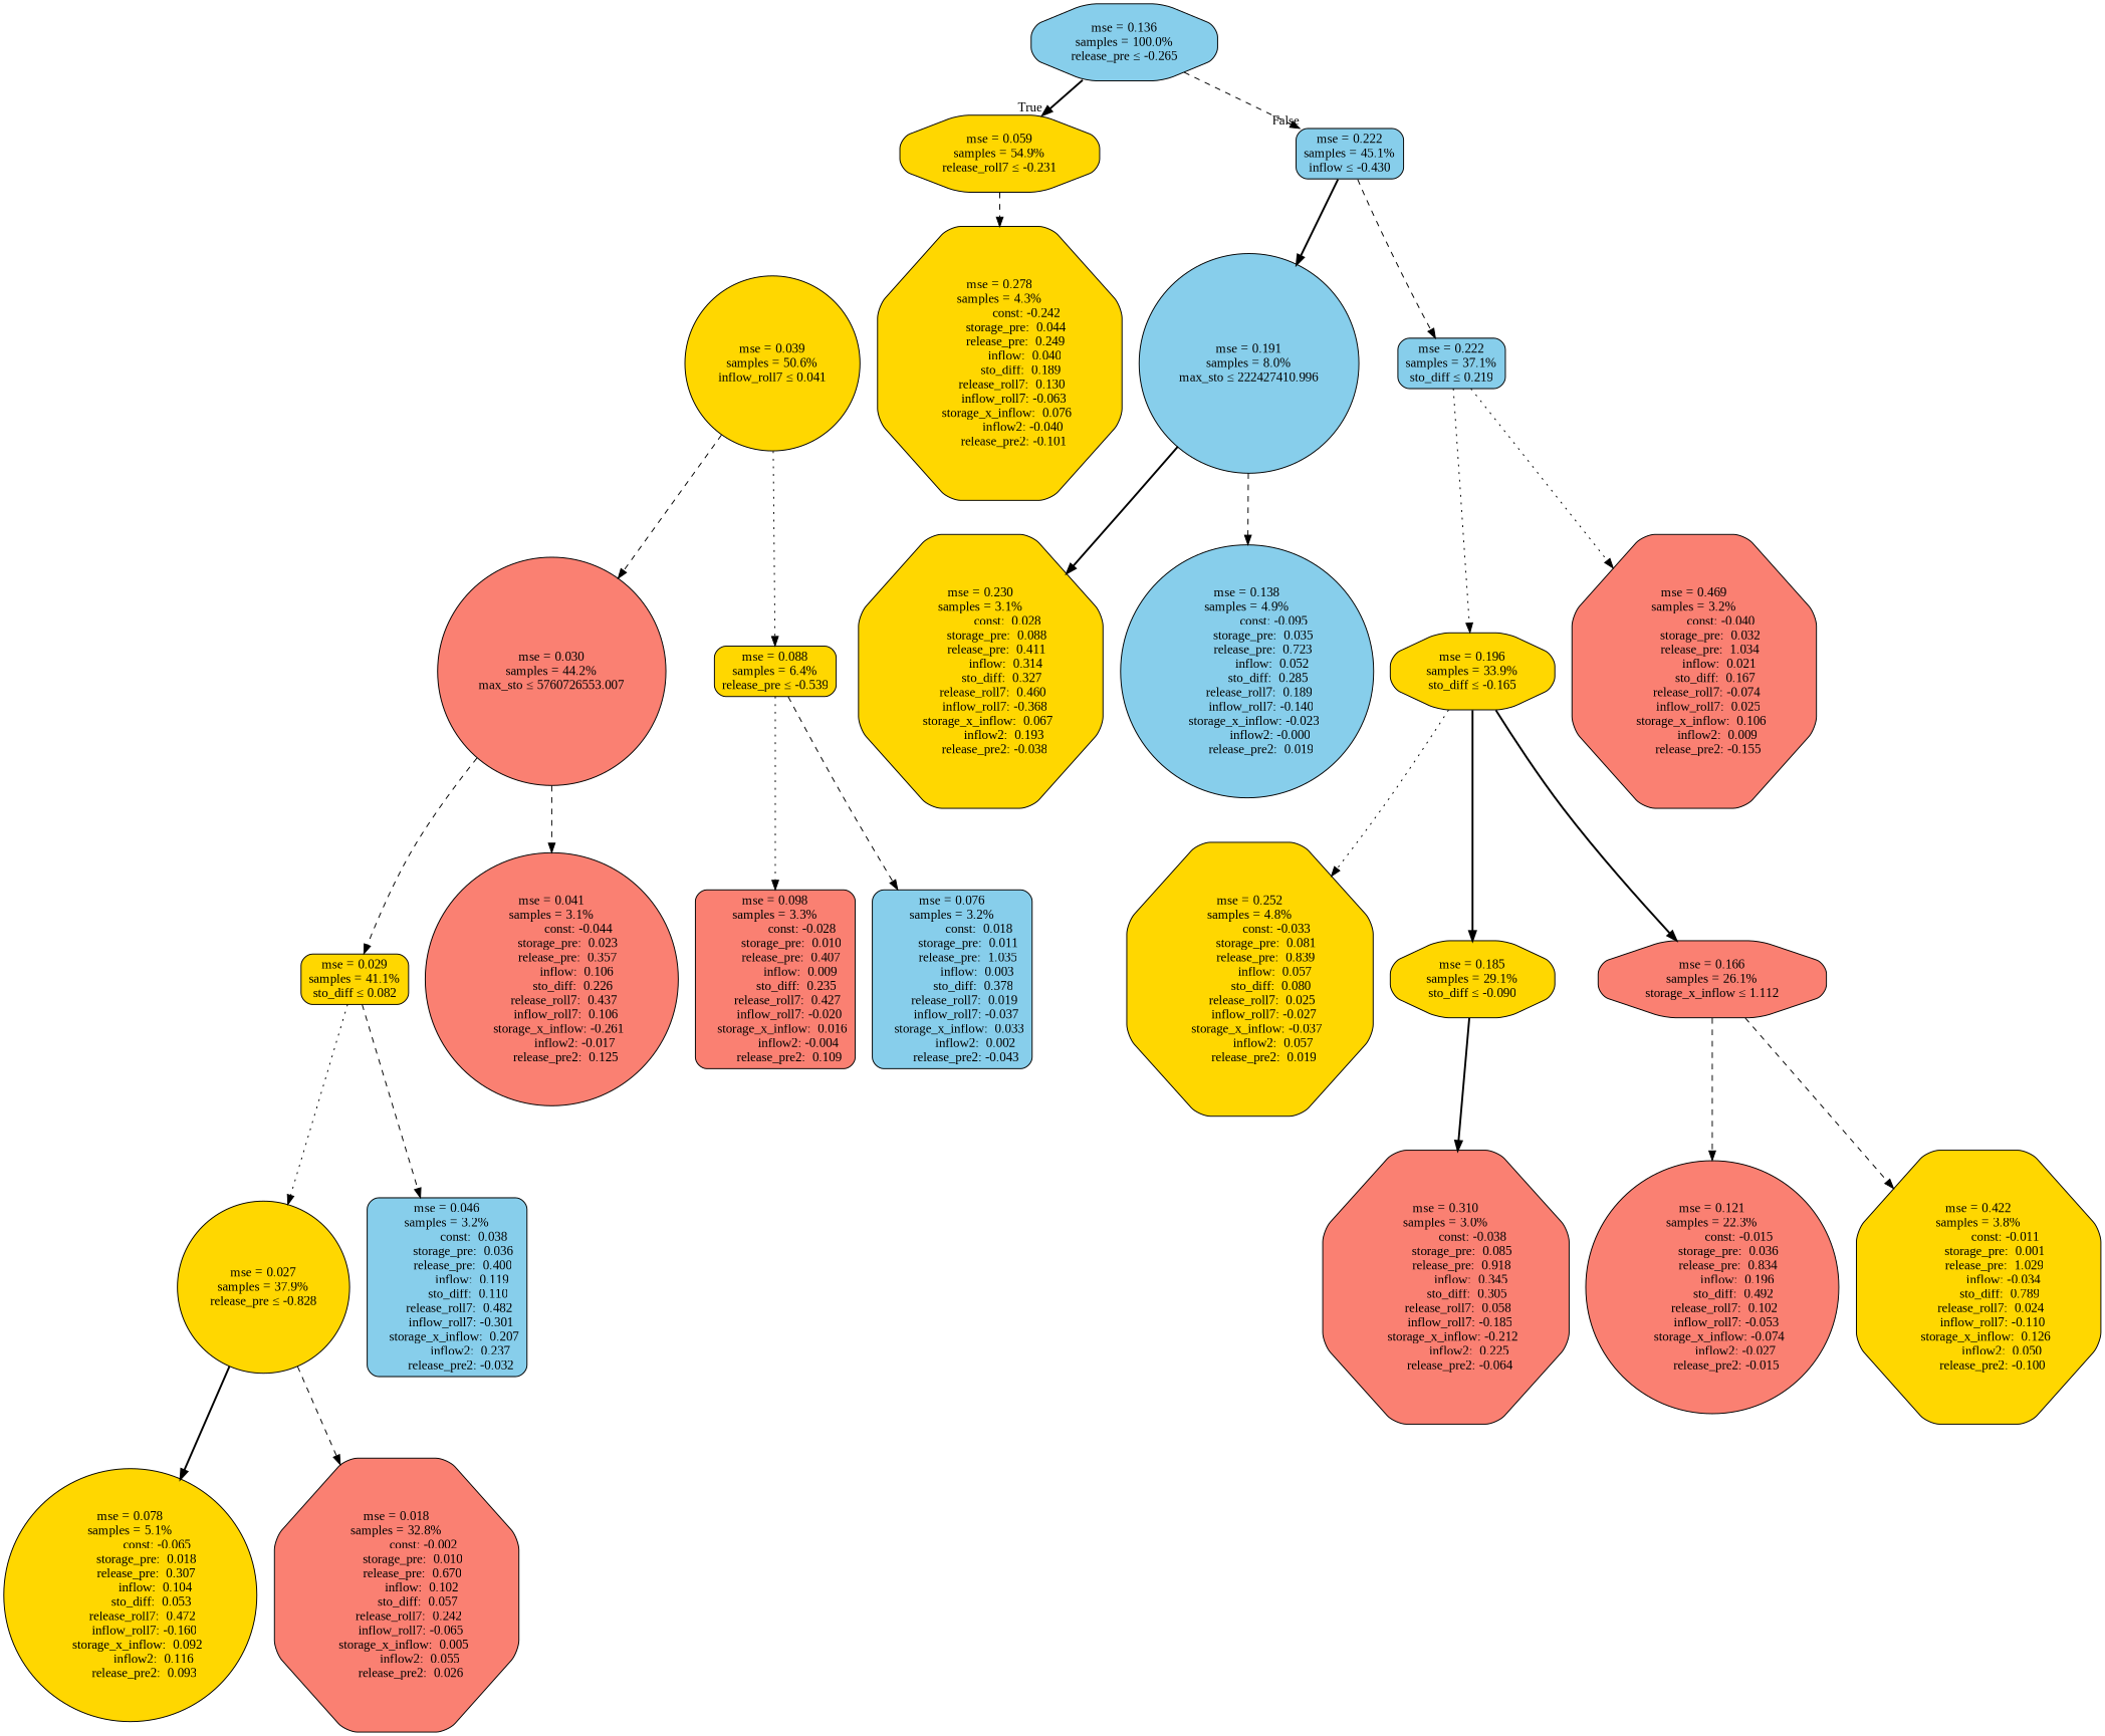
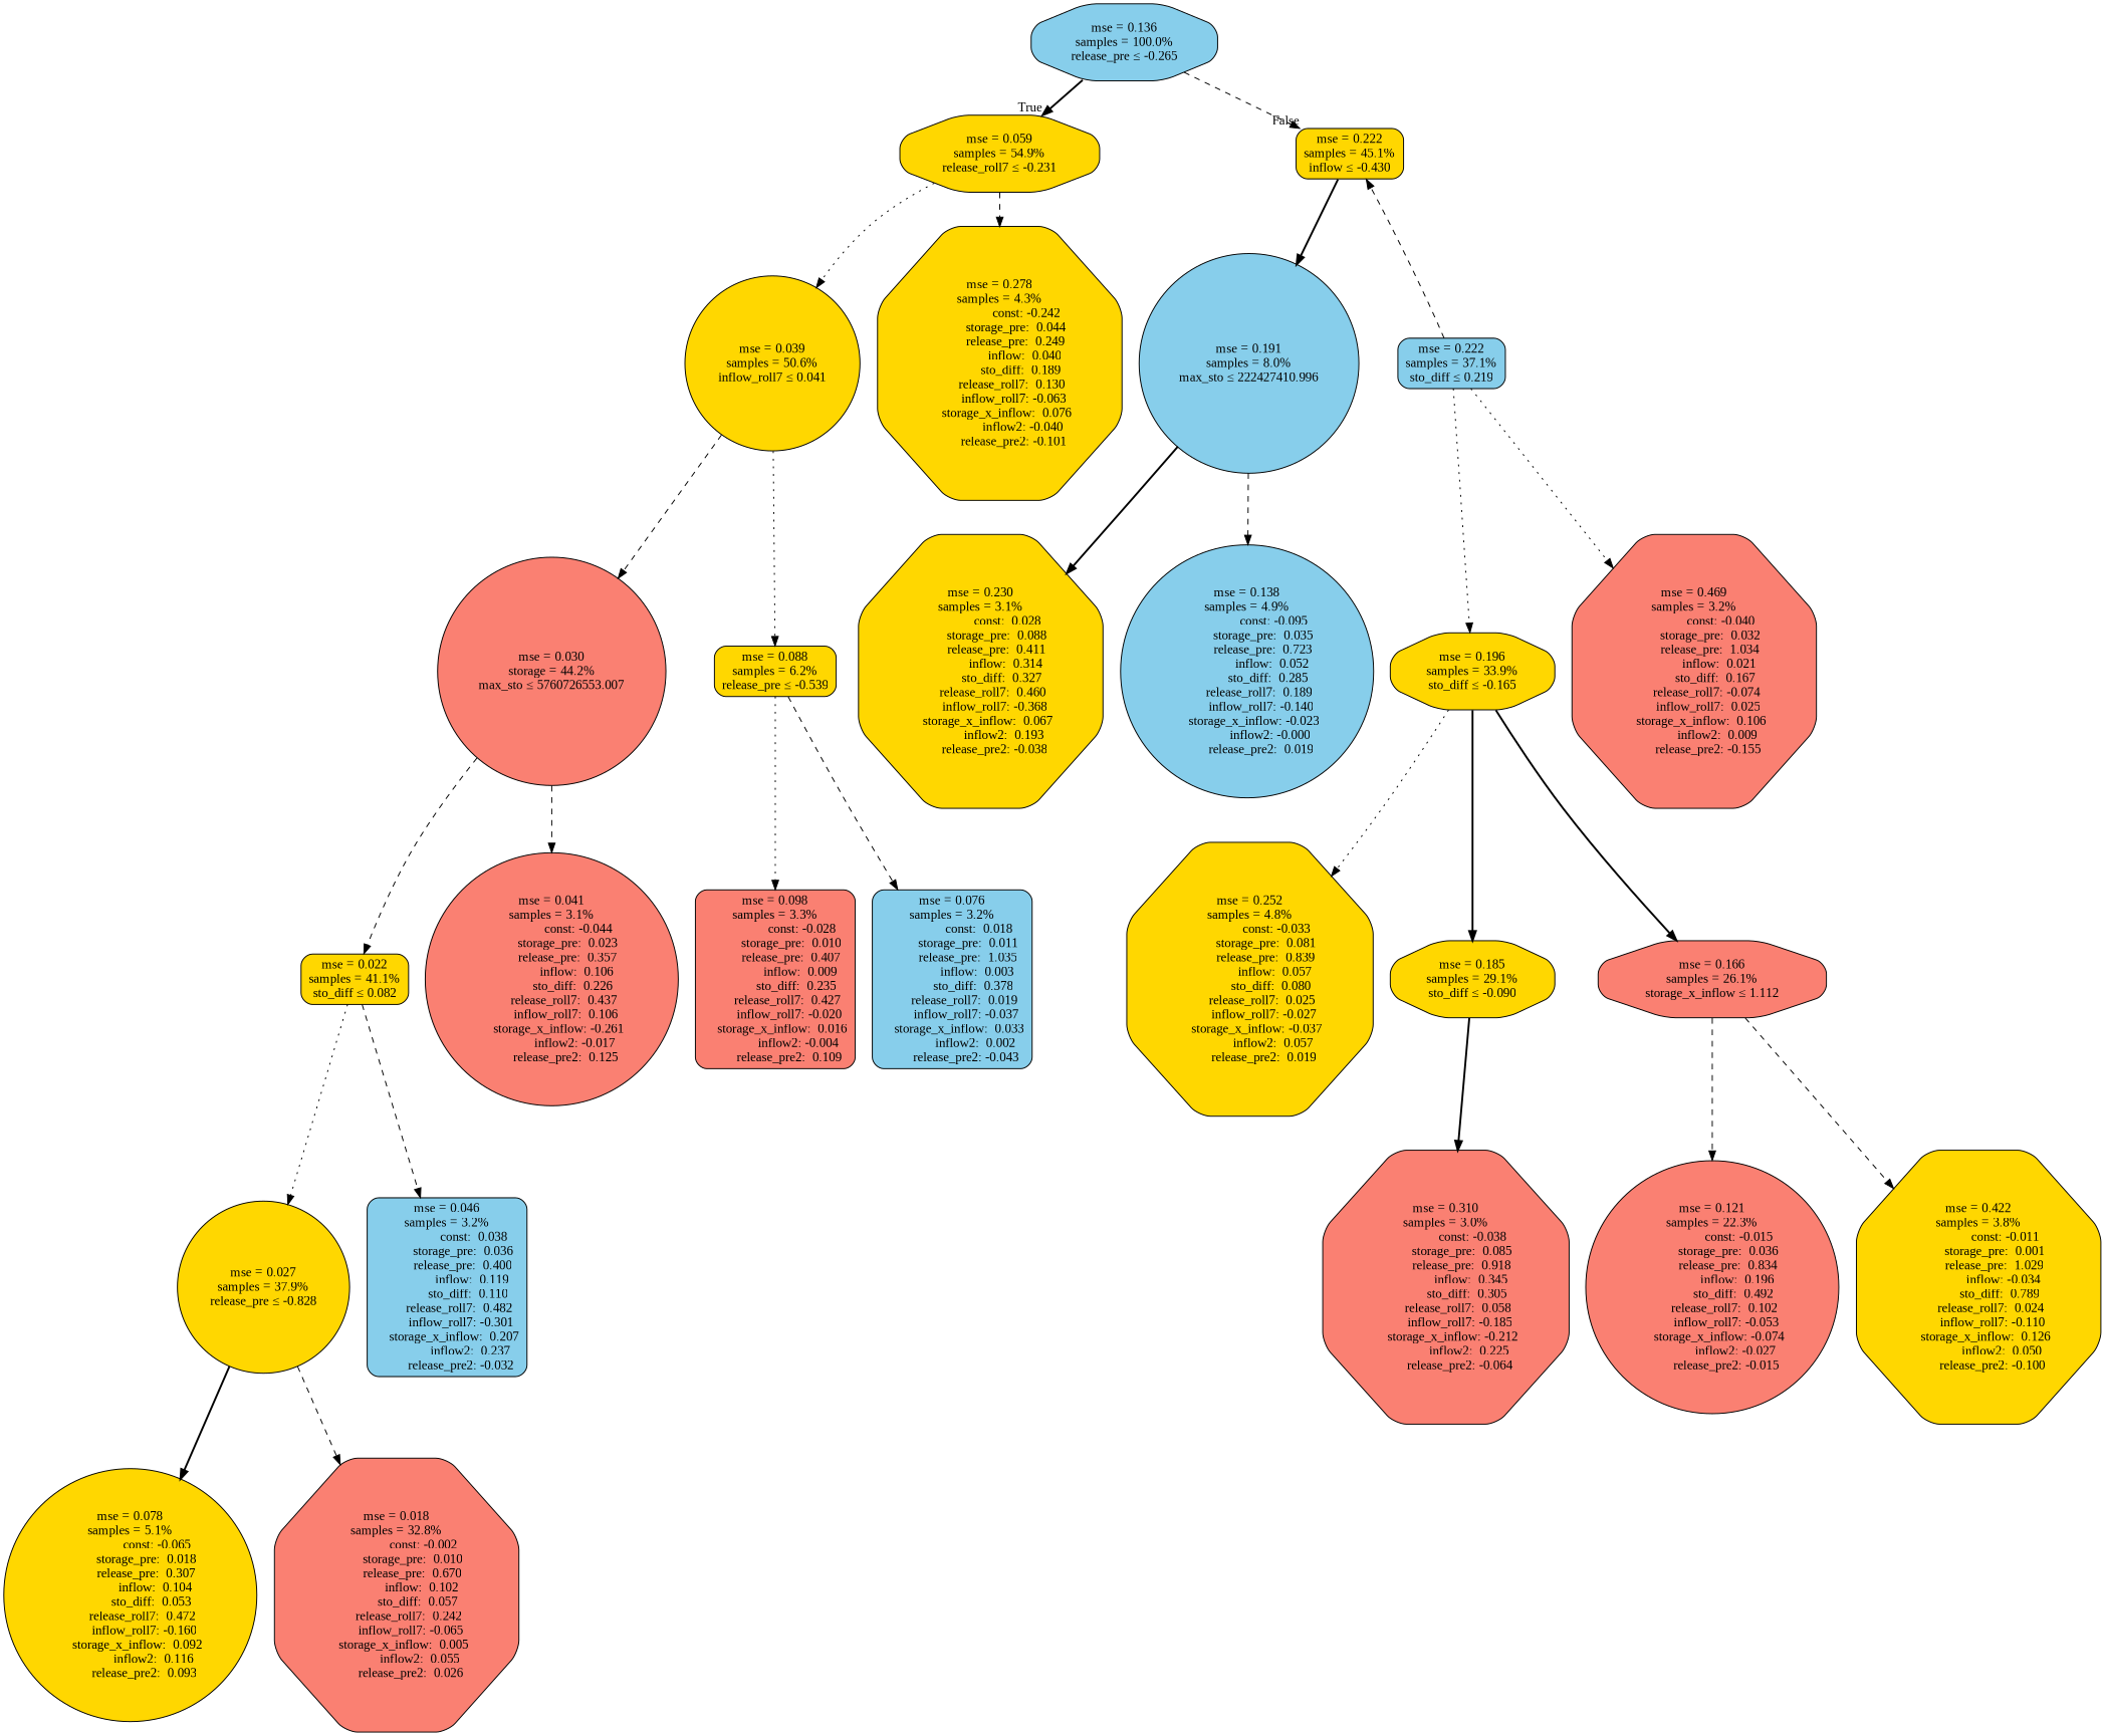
  digraph {
    fontname="Liberation Serif"
    node [color=black fillcolor=gold fontname="Liberation Serif" shape=octagon style="filled, rounded"]
    edge [fontname="Liberation Serif" style=dashed]
    n1 [fillcolor=skyblue label="mse = 0.136\nsamples = 100.0%\nrelease_pre &le; -0.265"]
    n2 [label="mse = 0.059\nsamples = 54.9%\nrelease_roll7 &le; -0.231"]
-   n3 [fillcolor=skyblue label="mse = 0.222\nsamples = 45.1%\ninflow &le; -0.430" shape=box]
+   n3 [label="mse = 0.222\nsamples = 45.1%\ninflow &le; -0.430" shape=box]
    n4 [label="mse = 0.039\nsamples = 50.6%\ninflow_roll7 &le; 0.041" shape=circle]
    n5 [label="mse = 0.278\nsamples = 4.3%\n               const: -0.242\n         storage_pre:  0.044\n         release_pre:  0.249\n              inflow:  0.040\n            sto_diff:  0.189\n       release_roll7:  0.130\n        inflow_roll7: -0.063\n    storage_x_inflow:  0.076\n             inflow2: -0.040\n        release_pre2: -0.101"]
    n6 [fillcolor=skyblue label="mse = 0.191\nsamples = 8.0%\nmax_sto &le; 222427410.996" shape=circle]
    n7 [fillcolor=skyblue label="mse = 0.222\nsamples = 37.1%\nsto_diff &le; 0.219" shape=box]
-   n8 [fillcolor=salmon label="mse = 0.030\nsamples = 44.2%\nmax_sto &le; 5760726553.007" shape=circle]
-   n9 [label="mse = 0.088\nsamples = 6.4%\nrelease_pre &le; -0.539" shape=box]
-   n10 [label="mse = 0.029\nsamples = 41.1%\nsto_diff &le; 0.082" shape=box]
+   n8 [fillcolor=salmon label="mse = 0.030\nstorage = 44.2%\nmax_sto &le; 5760726553.007" shape=circle]
+   n9 [label="mse = 0.088\nsamples = 6.2%\nrelease_pre &le; -0.539" shape=box]
+   n10 [label="mse = 0.022\nsamples = 41.1%\nsto_diff &le; 0.082" shape=box]
    n11 [fillcolor=salmon label="mse = 0.041\nsamples = 3.1%\n               const: -0.044\n         storage_pre:  0.023\n         release_pre:  0.357\n              inflow:  0.106\n            sto_diff:  0.226\n       release_roll7:  0.437\n        inflow_roll7:  0.106\n    storage_x_inflow: -0.261\n             inflow2: -0.017\n        release_pre2:  0.125" shape=circle]
    n12 [fillcolor=salmon label="mse = 0.098\nsamples = 3.3%\n               const: -0.028\n         storage_pre:  0.010\n         release_pre:  0.407\n              inflow:  0.009\n            sto_diff:  0.235\n       release_roll7:  0.427\n        inflow_roll7: -0.020\n    storage_x_inflow:  0.016\n             inflow2: -0.004\n        release_pre2:  0.109" shape=box]
    n13 [fillcolor=skyblue label="mse = 0.076\nsamples = 3.2%\n               const:  0.018\n         storage_pre:  0.011\n         release_pre:  1.035\n              inflow:  0.003\n            sto_diff:  0.378\n       release_roll7:  0.019\n        inflow_roll7: -0.037\n    storage_x_inflow:  0.033\n             inflow2:  0.002\n        release_pre2: -0.043" shape=box]
    n14 [label="mse = 0.027\nsamples = 37.9%\nrelease_pre &le; -0.828" shape=circle]
    n15 [fillcolor=skyblue label="mse = 0.046\nsamples = 3.2%\n               const:  0.038\n         storage_pre:  0.036\n         release_pre:  0.400\n              inflow:  0.119\n            sto_diff:  0.110\n       release_roll7:  0.482\n        inflow_roll7: -0.301\n    storage_x_inflow:  0.207\n             inflow2:  0.237\n        release_pre2: -0.032" shape=box]
    n16 [label="mse = 0.078\nsamples = 5.1%\n               const: -0.065\n         storage_pre:  0.018\n         release_pre:  0.307\n              inflow:  0.104\n            sto_diff:  0.053\n       release_roll7:  0.472\n        inflow_roll7: -0.160\n    storage_x_inflow:  0.092\n             inflow2:  0.116\n        release_pre2:  0.093" shape=circle]
    n17 [fillcolor=salmon label="mse = 0.018\nsamples = 32.8%\n               const: -0.002\n         storage_pre:  0.010\n         release_pre:  0.670\n              inflow:  0.102\n            sto_diff:  0.057\n       release_roll7:  0.242\n        inflow_roll7: -0.065\n    storage_x_inflow:  0.005\n             inflow2:  0.055\n        release_pre2:  0.026"]
    n18 [label="mse = 0.230\nsamples = 3.1%\n               const:  0.028\n         storage_pre:  0.088\n         release_pre:  0.411\n              inflow:  0.314\n            sto_diff:  0.327\n       release_roll7:  0.460\n        inflow_roll7: -0.368\n    storage_x_inflow:  0.067\n             inflow2:  0.193\n        release_pre2: -0.038"]
    n19 [fillcolor=skyblue label="mse = 0.138\nsamples = 4.9%\n               const: -0.095\n         storage_pre:  0.035\n         release_pre:  0.723\n              inflow:  0.052\n            sto_diff:  0.285\n       release_roll7:  0.189\n        inflow_roll7: -0.140\n    storage_x_inflow: -0.023\n             inflow2: -0.000\n        release_pre2:  0.019" shape=circle]
    n20 [label="mse = 0.196\nsamples = 33.9%\nsto_diff &le; -0.165"]
    n21 [fillcolor=salmon label="mse = 0.469\nsamples = 3.2%\n               const: -0.040\n         storage_pre:  0.032\n         release_pre:  1.034\n              inflow:  0.021\n            sto_diff:  0.167\n       release_roll7: -0.074\n        inflow_roll7:  0.025\n    storage_x_inflow:  0.106\n             inflow2:  0.009\n        release_pre2: -0.155"]
    n22 [label="mse = 0.252\nsamples = 4.8%\n               const: -0.033\n         storage_pre:  0.081\n         release_pre:  0.839\n              inflow:  0.057\n            sto_diff:  0.080\n       release_roll7:  0.025\n        inflow_roll7: -0.027\n    storage_x_inflow: -0.037\n             inflow2:  0.057\n        release_pre2:  0.019"]
    n23 [label="mse = 0.185\nsamples = 29.1%\nsto_diff &le; -0.090"]
    n24 [fillcolor=salmon label="mse = 0.166\nsamples = 26.1%\nstorage_x_inflow &le; 1.112"]
    n25 [fillcolor=salmon label="mse = 0.310\nsamples = 3.0%\n               const: -0.038\n         storage_pre:  0.085\n         release_pre:  0.918\n              inflow:  0.345\n            sto_diff:  0.305\n       release_roll7:  0.058\n        inflow_roll7: -0.185\n    storage_x_inflow: -0.212\n             inflow2:  0.225\n        release_pre2: -0.064"]
    n26 [fillcolor=salmon label="mse = 0.121\nsamples = 22.3%\n               const: -0.015\n         storage_pre:  0.036\n         release_pre:  0.834\n              inflow:  0.196\n            sto_diff:  0.492\n       release_roll7:  0.102\n        inflow_roll7: -0.053\n    storage_x_inflow: -0.074\n             inflow2: -0.027\n        release_pre2: -0.015" shape=circle]
    n27 [label="mse = 0.422\nsamples = 3.8%\n               const: -0.011\n         storage_pre:  0.001\n         release_pre:  1.029\n              inflow: -0.034\n            sto_diff:  0.789\n       release_roll7:  0.024\n        inflow_roll7: -0.110\n    storage_x_inflow:  0.126\n             inflow2:  0.050\n        release_pre2: -0.100"]
    n1 -> n2 [headlabel=True labelangle=45 labeldistance=2.5 style=bold]
    n1 -> n3 [headlabel=False labelangle=-45 labeldistance=2.5]
+   n2 -> n4 [style=dotted]
    n2 -> n5
    n3 -> n6 [style=bold]
-   n3 -> n7
+   n7 -> n3
    n4 -> n8
    n4 -> n9 [style=dotted]
    n6 -> n18 [style=bold]
    n6 -> n19
    n7 -> n20 [style=dotted]
    n7 -> n21 [style=dotted]
    n8 -> n10
    n8 -> n11
    n9 -> n12 [style=dotted]
    n9 -> n13
    n10 -> n14 [style=dotted]
    n10 -> n15
    n14 -> n16 [style=bold]
    n14 -> n17
    n20 -> n22 [style=dotted]
    n20 -> n23 [style=bold]
    n20 -> n24 [style=bold]
    n23 -> n25 [style=bold]
    n24 -> n26
    n24 -> n27
  }
